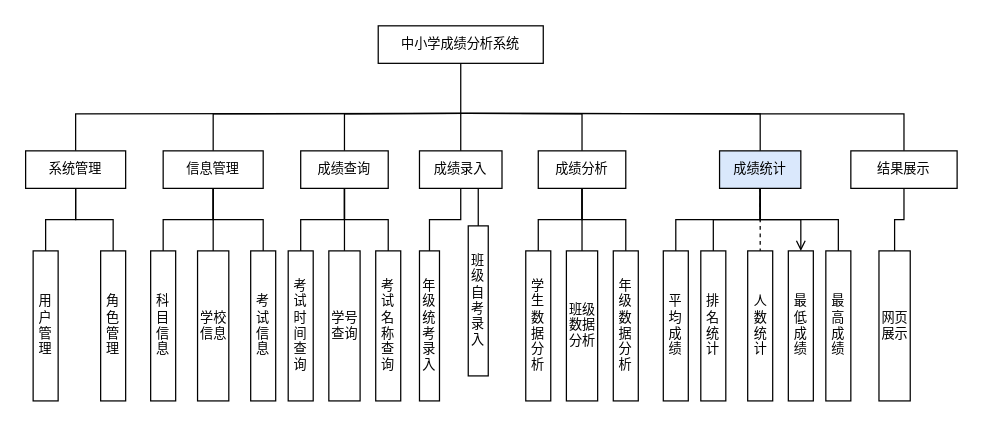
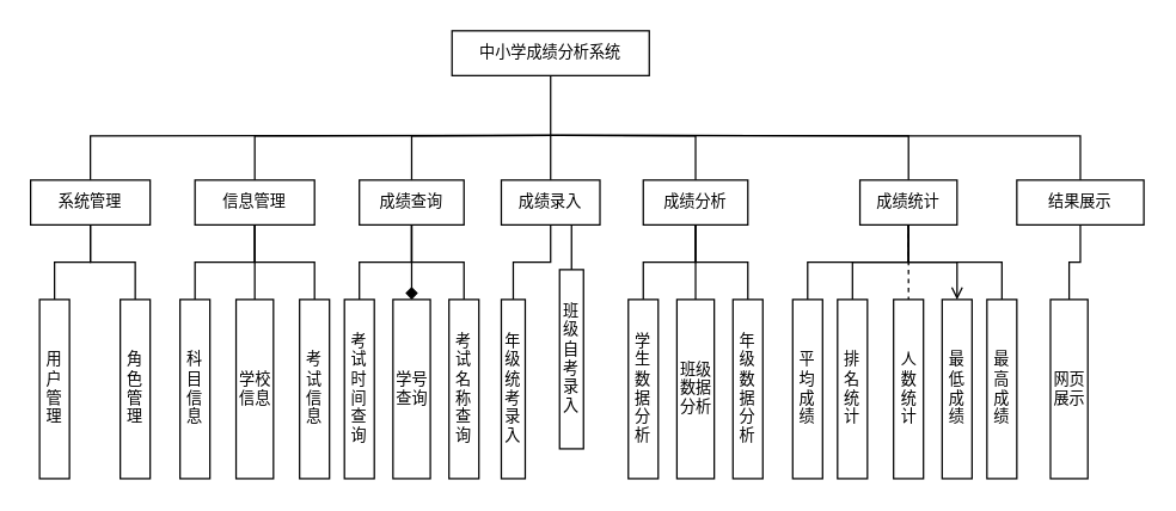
  <mxCell id="0" />
  <mxCell id="1" parent="0" />
  <mxCell id="2" style="edgeStyle=orthogonalEdgeStyle;rounded=0;orthogonalLoop=1;jettySize=auto;html=1;exitX=0.5;exitY=1;exitDx=0;exitDy=0;entryX=0.5;entryY=0;entryDx=0;entryDy=0;fontFamily=Helvetica;fontSize=11;endArrow=none;" parent="1" target="11" edge="1"><mxGeometry relative="1" as="geometry"><mxPoint x="374" y="90" as="sourcePoint" /></mxGeometry></mxCell>
  <mxCell id="3" style="edgeStyle=orthogonalEdgeStyle;rounded=0;orthogonalLoop=1;jettySize=auto;html=1;exitX=0.5;exitY=1;exitDx=0;exitDy=0;entryX=0.5;entryY=0;entryDx=0;entryDy=0;fontFamily=Helvetica;fontSize=11;endArrow=none;" parent="1" target="32" edge="1"><mxGeometry relative="1" as="geometry"><mxPoint x="374" y="90" as="sourcePoint" /></mxGeometry></mxCell>
  <mxCell id="4" style="edgeStyle=orthogonalEdgeStyle;rounded=0;orthogonalLoop=1;jettySize=auto;html=1;exitX=0.5;exitY=1;exitDx=0;exitDy=0;entryX=0.5;entryY=0;entryDx=0;entryDy=0;fontFamily=Helvetica;fontSize=11;endArrow=none;" parent="1" target="28" edge="1"><mxGeometry relative="1" as="geometry"><mxPoint x="374" y="90" as="sourcePoint" /></mxGeometry></mxCell>
  <mxCell id="5" style="edgeStyle=orthogonalEdgeStyle;rounded=0;orthogonalLoop=1;jettySize=auto;html=1;exitX=0.5;exitY=1;exitDx=0;exitDy=0;entryX=0.5;entryY=0;entryDx=0;entryDy=0;fontFamily=Helvetica;fontSize=11;endArrow=none;" parent="1" target="21" edge="1"><mxGeometry relative="1" as="geometry"><mxPoint x="374" y="90" as="sourcePoint" /></mxGeometry></mxCell>
  <mxCell id="6" style="edgeStyle=orthogonalEdgeStyle;rounded=0;orthogonalLoop=1;jettySize=auto;html=1;exitX=0.5;exitY=1;exitDx=0;exitDy=0;entryX=0.5;entryY=0;entryDx=0;entryDy=0;fontFamily=Helvetica;fontSize=11;endArrow=none;" parent="1" target="17" edge="1"><mxGeometry relative="1" as="geometry"><mxPoint x="374" y="90" as="sourcePoint" /></mxGeometry></mxCell>
  <mxCell id="7" style="edgeStyle=orthogonalEdgeStyle;rounded=0;orthogonalLoop=1;jettySize=auto;html=1;exitX=0.5;exitY=1;exitDx=0;exitDy=0;entryX=0.5;entryY=0;entryDx=0;entryDy=0;fontFamily=Helvetica;fontSize=11;endArrow=none;" parent="1" target="34" edge="1"><mxGeometry relative="1" as="geometry"><mxPoint x="374" y="90" as="sourcePoint" /></mxGeometry></mxCell>
  <mxCell id="8" value="中小学成绩分析系统" style="rounded=0;whiteSpace=wrap;html=1;fontFamily=宋体;fontSize=10.5;" parent="1" vertex="1"><mxGeometry x="302" y="20" width="132" height="30" as="geometry" /></mxCell>
  <mxCell id="9" style="edgeStyle=orthogonalEdgeStyle;rounded=0;orthogonalLoop=1;jettySize=auto;html=1;exitX=0.5;exitY=1;exitDx=0;exitDy=0;entryX=0.5;entryY=0;entryDx=0;entryDy=0;fontFamily=Helvetica;fontSize=11;endArrow=none;" parent="1" source="11" target="36" edge="1"><mxGeometry relative="1" as="geometry" /></mxCell>
  <mxCell id="10" style="edgeStyle=orthogonalEdgeStyle;rounded=0;orthogonalLoop=1;jettySize=auto;html=1;exitX=0.5;exitY=1;exitDx=0;exitDy=0;entryX=0.5;entryY=0;entryDx=0;entryDy=0;fontFamily=Helvetica;fontSize=11;endArrow=none;" parent="1" source="11" target="37" edge="1"><mxGeometry relative="1" as="geometry" /></mxCell>
  <mxCell id="11" value="系统管理" style="rounded=0;whiteSpace=wrap;html=1;fontFamily=宋体;fontSize=10.5;" parent="1" vertex="1"><mxGeometry x="20" y="120" width="80" height="30" as="geometry" /></mxCell>
  <mxCell id="12" style="edgeStyle=orthogonalEdgeStyle;rounded=0;orthogonalLoop=1;jettySize=auto;html=1;exitX=0.5;exitY=1;exitDx=0;exitDy=0;entryX=0.5;entryY=0;entryDx=0;entryDy=0;fontFamily=Helvetica;fontSize=11;endArrow=none;" parent="1" source="17" target="50" edge="1"><mxGeometry relative="1" as="geometry" /></mxCell>
  <mxCell id="13" style="edgeStyle=orthogonalEdgeStyle;rounded=0;orthogonalLoop=1;jettySize=auto;html=1;exitX=0.5;exitY=1;exitDx=0;exitDy=0;entryX=0.5;entryY=0;entryDx=0;entryDy=0;fontFamily=Helvetica;fontSize=11;endArrow=open;" parent="1" source="17" target="49" edge="1"><mxGeometry relative="1" as="geometry" /></mxCell>
  <mxCell id="14" style="edgeStyle=orthogonalEdgeStyle;rounded=0;orthogonalLoop=1;jettySize=auto;html=1;exitX=0.5;exitY=1;exitDx=0;exitDy=0;entryX=0.5;entryY=0;entryDx=0;entryDy=0;fontFamily=Helvetica;fontSize=11;endArrow=none;dashed=1;" parent="1" source="17" target="51" edge="1"><mxGeometry relative="1" as="geometry" /></mxCell>
  <mxCell id="15" style="edgeStyle=orthogonalEdgeStyle;rounded=0;orthogonalLoop=1;jettySize=auto;html=1;exitX=0.5;exitY=1;exitDx=0;exitDy=0;entryX=0.5;entryY=0;entryDx=0;entryDy=0;fontFamily=Helvetica;fontSize=11;endArrow=none;" parent="1" source="17" target="52" edge="1"><mxGeometry relative="1" as="geometry" /></mxCell>
  <mxCell id="16" style="edgeStyle=orthogonalEdgeStyle;rounded=0;orthogonalLoop=1;jettySize=auto;html=1;exitX=0.5;exitY=1;exitDx=0;exitDy=0;entryX=0.5;entryY=0;entryDx=0;entryDy=0;fontFamily=Helvetica;fontSize=11;endArrow=none;" parent="1" source="17" target="48" edge="1"><mxGeometry relative="1" as="geometry" /></mxCell>
- <mxCell id="17" value="成绩统计" style="rounded=0;whiteSpace=wrap;html=1;fontFamily=宋体;fontSize=10.5;fillColor=#dae8fc;" parent="1" vertex="1"><mxGeometry x="575" y="120" width="65" height="30" as="geometry" /></mxCell>
+ <mxCell id="17" value="成绩统计" style="rounded=0;whiteSpace=wrap;html=1;fontFamily=宋体;fontSize=10.5;" parent="1" vertex="1"><mxGeometry x="575" y="120" width="65" height="30" as="geometry" /></mxCell>
  <mxCell id="18" style="edgeStyle=orthogonalEdgeStyle;rounded=0;orthogonalLoop=1;jettySize=auto;html=1;exitX=0.5;exitY=1;exitDx=0;exitDy=0;entryX=0.5;entryY=0;entryDx=0;entryDy=0;fontFamily=Helvetica;fontSize=11;endArrow=none;" parent="1" source="21" target="47" edge="1"><mxGeometry relative="1" as="geometry" /></mxCell>
  <mxCell id="19" style="edgeStyle=orthogonalEdgeStyle;rounded=0;orthogonalLoop=1;jettySize=auto;html=1;exitX=0.5;exitY=1;exitDx=0;exitDy=0;entryX=0.5;entryY=0;entryDx=0;entryDy=0;fontFamily=Helvetica;fontSize=11;endArrow=none;" parent="1" source="21" target="46" edge="1"><mxGeometry relative="1" as="geometry" /></mxCell>
  <mxCell id="20" style="edgeStyle=orthogonalEdgeStyle;rounded=0;orthogonalLoop=1;jettySize=auto;html=1;exitX=0.5;exitY=1;exitDx=0;exitDy=0;entryX=0.5;entryY=0;entryDx=0;entryDy=0;fontFamily=Helvetica;fontSize=11;endArrow=none;" parent="1" source="21" target="45" edge="1"><mxGeometry relative="1" as="geometry" /></mxCell>
  <mxCell id="21" value="成绩分析" style="rounded=0;whiteSpace=wrap;html=1;fontFamily=宋体;fontSize=10.5;" parent="1" vertex="1"><mxGeometry x="430" y="120" width="70" height="30" as="geometry" /></mxCell>
  <mxCell id="22" style="edgeStyle=orthogonalEdgeStyle;rounded=0;orthogonalLoop=1;jettySize=auto;html=1;exitX=0.5;exitY=1;exitDx=0;exitDy=0;entryX=0.5;entryY=0;entryDx=0;entryDy=0;fontFamily=Helvetica;fontSize=11;endArrow=none;" parent="1" source="24" target="44" edge="1"><mxGeometry relative="1" as="geometry" /></mxCell>
  <mxCell id="23" style="edgeStyle=orthogonalEdgeStyle;rounded=0;orthogonalLoop=1;jettySize=auto;html=1;exitX=0.5;exitY=1;exitDx=0;exitDy=0;entryX=0.5;entryY=0;entryDx=0;entryDy=0;fontFamily=Helvetica;fontSize=11;endArrow=none;" parent="1" source="24" target="43" edge="1"><mxGeometry relative="1" as="geometry" /></mxCell>
  <mxCell id="24" value="成绩录入" style="rounded=0;whiteSpace=wrap;html=1;fontFamily=宋体;fontSize=10.5;" parent="1" vertex="1"><mxGeometry x="335" y="120" width="66" height="30" as="geometry" /></mxCell>
  <mxCell id="25" style="edgeStyle=orthogonalEdgeStyle;rounded=0;orthogonalLoop=1;jettySize=auto;html=1;exitX=0.5;exitY=1;exitDx=0;exitDy=0;entryX=0.5;entryY=0;entryDx=0;entryDy=0;fontFamily=Helvetica;fontSize=11;endArrow=none;" parent="1" source="28" target="42" edge="1"><mxGeometry relative="1" as="geometry" /></mxCell>
- <mxCell id="26" style="edgeStyle=orthogonalEdgeStyle;rounded=0;orthogonalLoop=1;jettySize=auto;html=1;exitX=0.5;exitY=1;exitDx=0;exitDy=0;entryX=0.5;entryY=0;entryDx=0;entryDy=0;fontFamily=Helvetica;fontSize=11;endArrow=none;" parent="1" source="28" target="41" edge="1"><mxGeometry relative="1" as="geometry" /></mxCell>
+ <mxCell id="26" style="edgeStyle=orthogonalEdgeStyle;rounded=0;orthogonalLoop=1;jettySize=auto;html=1;exitX=0.5;exitY=1;exitDx=0;exitDy=0;entryX=0.5;entryY=0;entryDx=0;entryDy=0;fontFamily=Helvetica;fontSize=11;endArrow=diamond;" parent="1" source="28" target="41" edge="1"><mxGeometry relative="1" as="geometry" /></mxCell>
  <mxCell id="27" style="edgeStyle=orthogonalEdgeStyle;rounded=0;orthogonalLoop=1;jettySize=auto;html=1;exitX=0.5;exitY=1;exitDx=0;exitDy=0;entryX=0.5;entryY=0;entryDx=0;entryDy=0;fontFamily=Helvetica;fontSize=11;endArrow=none;" parent="1" source="28" target="35" edge="1"><mxGeometry relative="1" as="geometry" /></mxCell>
  <mxCell id="28" value="成绩查询" style="rounded=0;whiteSpace=wrap;html=1;fontFamily=宋体;fontSize=10.5;" parent="1" vertex="1"><mxGeometry x="240" y="120" width="70" height="30" as="geometry" /></mxCell>
  <mxCell id="29" style="edgeStyle=orthogonalEdgeStyle;rounded=0;orthogonalLoop=1;jettySize=auto;html=1;exitX=0.5;exitY=1;exitDx=0;exitDy=0;entryX=0.5;entryY=0;entryDx=0;entryDy=0;fontFamily=Helvetica;fontSize=11;endArrow=none;" parent="1" source="32" target="39" edge="1"><mxGeometry relative="1" as="geometry" /></mxCell>
  <mxCell id="30" style="edgeStyle=orthogonalEdgeStyle;rounded=0;orthogonalLoop=1;jettySize=auto;html=1;exitX=0.5;exitY=1;exitDx=0;exitDy=0;entryX=0.5;entryY=0;entryDx=0;entryDy=0;fontFamily=Helvetica;fontSize=11;endArrow=none;" parent="1" source="32" target="40" edge="1"><mxGeometry relative="1" as="geometry" /></mxCell>
  <mxCell id="31" style="edgeStyle=orthogonalEdgeStyle;rounded=0;orthogonalLoop=1;jettySize=auto;html=1;exitX=0.5;exitY=1;exitDx=0;exitDy=0;entryX=0.5;entryY=0;entryDx=0;entryDy=0;fontFamily=Helvetica;fontSize=11;endArrow=none;" parent="1" source="32" target="38" edge="1"><mxGeometry relative="1" as="geometry" /></mxCell>
  <mxCell id="32" value="信息管理" style="rounded=0;whiteSpace=wrap;html=1;fontFamily=宋体;fontSize=10.5;" parent="1" vertex="1"><mxGeometry x="130" y="120" width="80" height="30" as="geometry" /></mxCell>
  <mxCell id="33" style="edgeStyle=orthogonalEdgeStyle;rounded=0;orthogonalLoop=1;jettySize=auto;html=1;exitX=0.5;exitY=1;exitDx=0;exitDy=0;entryX=0.5;entryY=0;entryDx=0;entryDy=0;fontFamily=Helvetica;fontSize=11;endArrow=none;" parent="1" source="34" target="53" edge="1"><mxGeometry relative="1" as="geometry" /></mxCell>
  <mxCell id="34" value="结果展示" style="rounded=0;whiteSpace=wrap;html=1;fontFamily=宋体;fontSize=10.5;" parent="1" vertex="1"><mxGeometry x="680" y="120" width="85" height="30" as="geometry" /></mxCell>
  <mxCell id="35" value="考试时间查询" style="rounded=0;whiteSpace=wrap;html=1;fontFamily=宋体;fontSize=10.5;" parent="1" vertex="1"><mxGeometry x="230" y="200" width="20" height="120" as="geometry" /></mxCell>
  <mxCell id="36" value="角色管理" style="rounded=0;whiteSpace=wrap;html=1;fontFamily=宋体;fontSize=10.5;" parent="1" vertex="1"><mxGeometry x="80" y="200" width="20" height="120" as="geometry" /></mxCell>
  <mxCell id="37" value="用户管理" style="rounded=0;whiteSpace=wrap;html=1;fontFamily=宋体;fontSize=10.5;" parent="1" vertex="1"><mxGeometry x="26" y="200" width="20" height="120" as="geometry" /></mxCell>
  <mxCell id="38" value="科目信息" style="rounded=0;whiteSpace=wrap;html=1;fontFamily=宋体;fontSize=10.5;" parent="1" vertex="1"><mxGeometry x="120" y="200" width="20" height="120" as="geometry" /></mxCell>
  <mxCell id="39" value="考试信息" style="rounded=0;whiteSpace=wrap;html=1;fontFamily=宋体;fontSize=10.5;" parent="1" vertex="1"><mxGeometry x="200" y="200" width="20" height="120" as="geometry" /></mxCell>
  <mxCell id="40" value="学校信息" style="rounded=0;whiteSpace=wrap;html=1;fontFamily=宋体;fontSize=10.5;" parent="1" vertex="1"><mxGeometry x="157.5" y="200" width="25" height="120" as="geometry" /></mxCell>
  <mxCell id="41" value="学号查询" style="rounded=0;whiteSpace=wrap;html=1;fontFamily=宋体;fontSize=10.5;" parent="1" vertex="1"><mxGeometry x="262.5" y="200" width="25" height="120" as="geometry" /></mxCell>
  <mxCell id="42" value="考试名称查询" style="rounded=0;whiteSpace=wrap;html=1;fontFamily=宋体;fontSize=10.5;" parent="1" vertex="1"><mxGeometry x="300" y="200" width="20" height="120" as="geometry" /></mxCell>
  <mxCell id="43" value="年级统考录入" style="rounded=0;whiteSpace=wrap;html=1;fontFamily=宋体;fontSize=10.5;" parent="1" vertex="1"><mxGeometry x="335" y="200" width="16" height="120" as="geometry" /></mxCell>
  <mxCell id="44" value="班级自考录入" style="rounded=0;whiteSpace=wrap;html=1;fontFamily=宋体;fontSize=10.5;" parent="1" vertex="1"><mxGeometry x="374" y="180" width="16" height="120" as="geometry" /></mxCell>
  <mxCell id="45" value="学生数据分析" style="rounded=0;whiteSpace=wrap;html=1;fontFamily=宋体;fontSize=10.5;" parent="1" vertex="1"><mxGeometry x="420" y="200" width="20" height="120" as="geometry" /></mxCell>
  <mxCell id="46" value="班级数据分析" style="rounded=0;whiteSpace=wrap;html=1;fontFamily=宋体;fontSize=10.5;" parent="1" vertex="1"><mxGeometry x="452.5" y="200" width="25" height="120" as="geometry" /></mxCell>
  <mxCell id="47" value="年级数据分析" style="rounded=0;whiteSpace=wrap;html=1;fontFamily=宋体;fontSize=10.5;" parent="1" vertex="1"><mxGeometry x="490" y="200" width="20" height="120" as="geometry" /></mxCell>
  <mxCell id="48" value="平均成绩" style="rounded=0;whiteSpace=wrap;html=1;fontFamily=宋体;fontSize=10.5;" parent="1" vertex="1"><mxGeometry x="530" y="200" width="20" height="120" as="geometry" /></mxCell>
  <mxCell id="49" value="最低成绩" style="rounded=0;whiteSpace=wrap;html=1;fontFamily=宋体;fontSize=10.5;" parent="1" vertex="1"><mxGeometry x="630" y="200" width="20" height="120" as="geometry" /></mxCell>
  <mxCell id="50" value="最高成绩" style="rounded=0;whiteSpace=wrap;html=1;fontFamily=宋体;fontSize=10.5;" parent="1" vertex="1"><mxGeometry x="660" y="200" width="20" height="120" as="geometry" /></mxCell>
  <mxCell id="51" value="人数统计" style="rounded=0;whiteSpace=wrap;html=1;fontFamily=宋体;fontSize=10.5;" parent="1" vertex="1"><mxGeometry x="597.5" y="200" width="20" height="120" as="geometry" /></mxCell>
  <mxCell id="52" value="排名统计" style="rounded=0;whiteSpace=wrap;html=1;fontFamily=宋体;fontSize=10.5;" parent="1" vertex="1"><mxGeometry x="560" y="200" width="20" height="120" as="geometry" /></mxCell>
  <mxCell id="53" value="网页展示" style="rounded=0;whiteSpace=wrap;html=1;fontFamily=宋体;fontSize=10.5;" parent="1" vertex="1"><mxGeometry x="702.5" y="200" width="25" height="120" as="geometry" /></mxCell>
  <mxCell id="54" value="" style="endArrow=none;html=1;rounded=0;strokeColor=default;entryX=0.5;entryY=1;entryDx=0;entryDy=0;exitX=0.5;exitY=0;exitDx=0;exitDy=0;" parent="1" source="24" target="8" edge="1"><mxGeometry width="50" height="50" relative="1" as="geometry"><mxPoint x="515" y="-10" as="sourcePoint" /><mxPoint x="565" y="-60" as="targetPoint" /></mxGeometry></mxCell>
